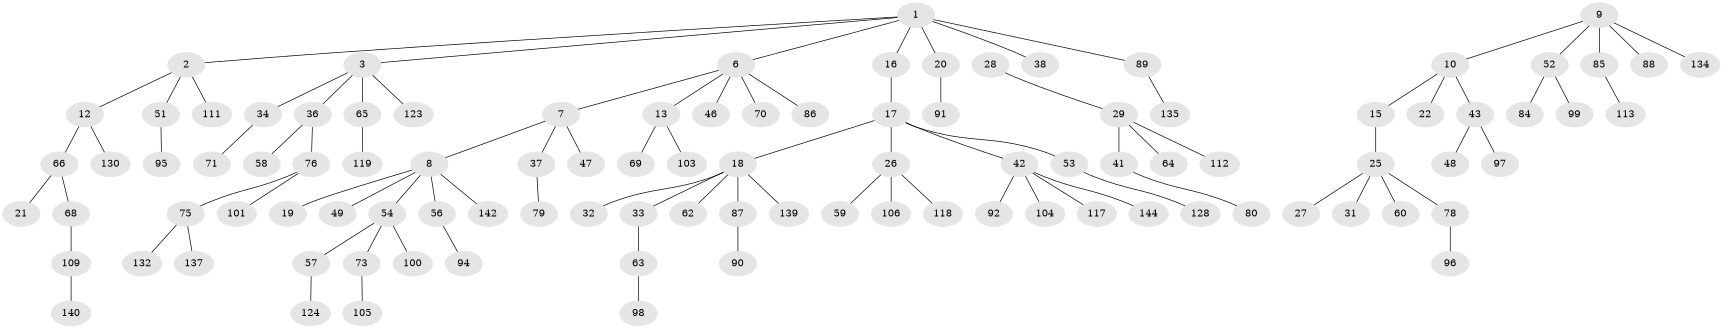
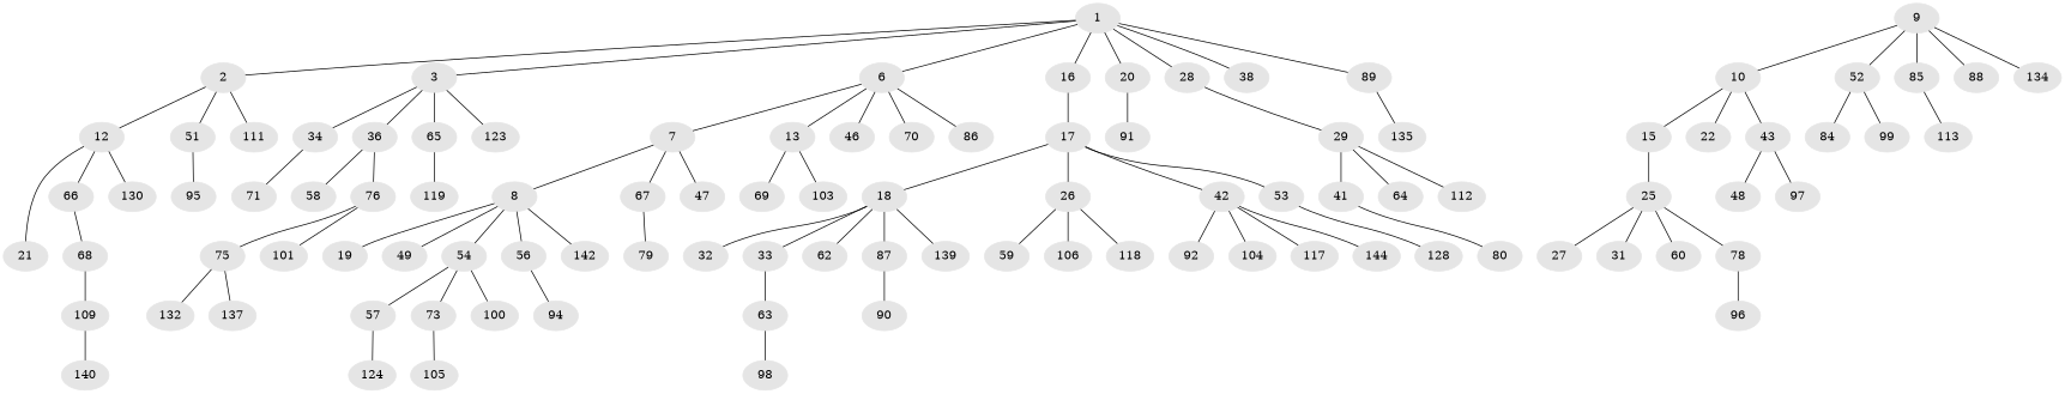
  graph {
    node [color=gray90 style=filled]
    1 [super="+5"]
    2 [super="+4"]
    3 [super="+35"]
    6 [super="+11"]
    16
    20 [super="+39"]
    28
    38
    89
    12 [super="+23"]
    51
    111
    34
    36 [super="+67"]
    65
    123
    7 [super="+14"]
    13 [super="+40"]
    46
    70
    86
    17 [super="+121"]
    91
    29
    135
    21
    66
    130
    95
    71
    58
    n32 [label=76]
    119
    8 [super="+125"]
-   37 [super="+141"]
+   37 [super="+141" label=67]
    47
    9 [super="+82"]
    10
    52
    85 [super="+116"]
    88 [super="+131"]
    134
    69
    103 [super="+133"]
    19 [super="+24"]
    49 [super="+55"]
    54
    56
    142 [super="+143"]
    79
    57
    73 [super="+115"]
    100
    94 [super="+122"]
    15 [super="+76"]
    22 [super="+45"]
    43
    84
    99
    113
    25
    48 [super="+102"]
    97 [super="+126"]
    68 [super="+107"]
    27
    31 [super="+61"]
    60
    78
    18 [super="+30"]
    26 [super="+81"]
    42 [super="+44"]
    53
    32 [super="+77"]
    33 [super="+50"]
    62
    87 [super="+127"]
    139
    59 [super="+129"]
    106 [super="+146"]
    118
    92 [super="+145"]
    104 [super="+108"]
    117 [super="+120"]
    144
    128
    63 [super="+138"]
    90 [super="+110"]
    96
    41 [super="+83"]
    64
    112
    80
    98
    75 [super="+93"]
    101
    124
    105 [super="+136"]
    109 [super="+114"]
    140
    132
    137
    1 -- 2
    1 -- 3
    1 -- 6
    1 -- 16
    1 -- 20
+   1 -- 28
    1 -- 38
    1 -- 89
    2 -- 12
    2 -- 51
    2 -- 111
    3 -- 34
    3 -- 36
    3 -- 65
    3 -- 123
    6 -- 7
    6 -- 13
    6 -- 46
    6 -- 70
    6 -- 86
    16 -- 17
    20 -- 91
    28 -- 29
    89 -- 135
-   66 -- 21
+   12 -- 21
    12 -- 66
    12 -- 130
    51 -- 95
    34 -- 71
    36 -- 58
    36 -- n32
    65 -- 119
    7 -- 8
    7 -- 37
    7 -- 47
    13 -- 69
    13 -- 103
    17 -- 18
    17 -- 26
    17 -- 42
    17 -- 53
    29 -- 41
    29 -- 64
    29 -- 112
    66 -- 68
    n32 -- 75
    n32 -- 101
    8 -- 19
    8 -- 49
    8 -- 54
    8 -- 56
    8 -- 142
    37 -- 79
    9 -- 10
    9 -- 52
    9 -- 85
    9 -- 88
    9 -- 134
    10 -- 15
    10 -- 22
    10 -- 43
    52 -- 84
    52 -- 99
    85 -- 113
    54 -- 57
    54 -- 73
    54 -- 100
    56 -- 94
    57 -- 124
    73 -- 105
    15 -- 25
    43 -- 48
    43 -- 97
    25 -- 27
    25 -- 31
    25 -- 60
    25 -- 78
    68 -- 109
    78 -- 96
    18 -- 32
    18 -- 33
    18 -- 62
    18 -- 87
    18 -- 139
    26 -- 59
    26 -- 106
    26 -- 118
    42 -- 92
    42 -- 104
    42 -- 117
    42 -- 144
    53 -- 128
    33 -- 63
    87 -- 90
    63 -- 98
    41 -- 80
    75 -- 132
    75 -- 137
    109 -- 140
  }
